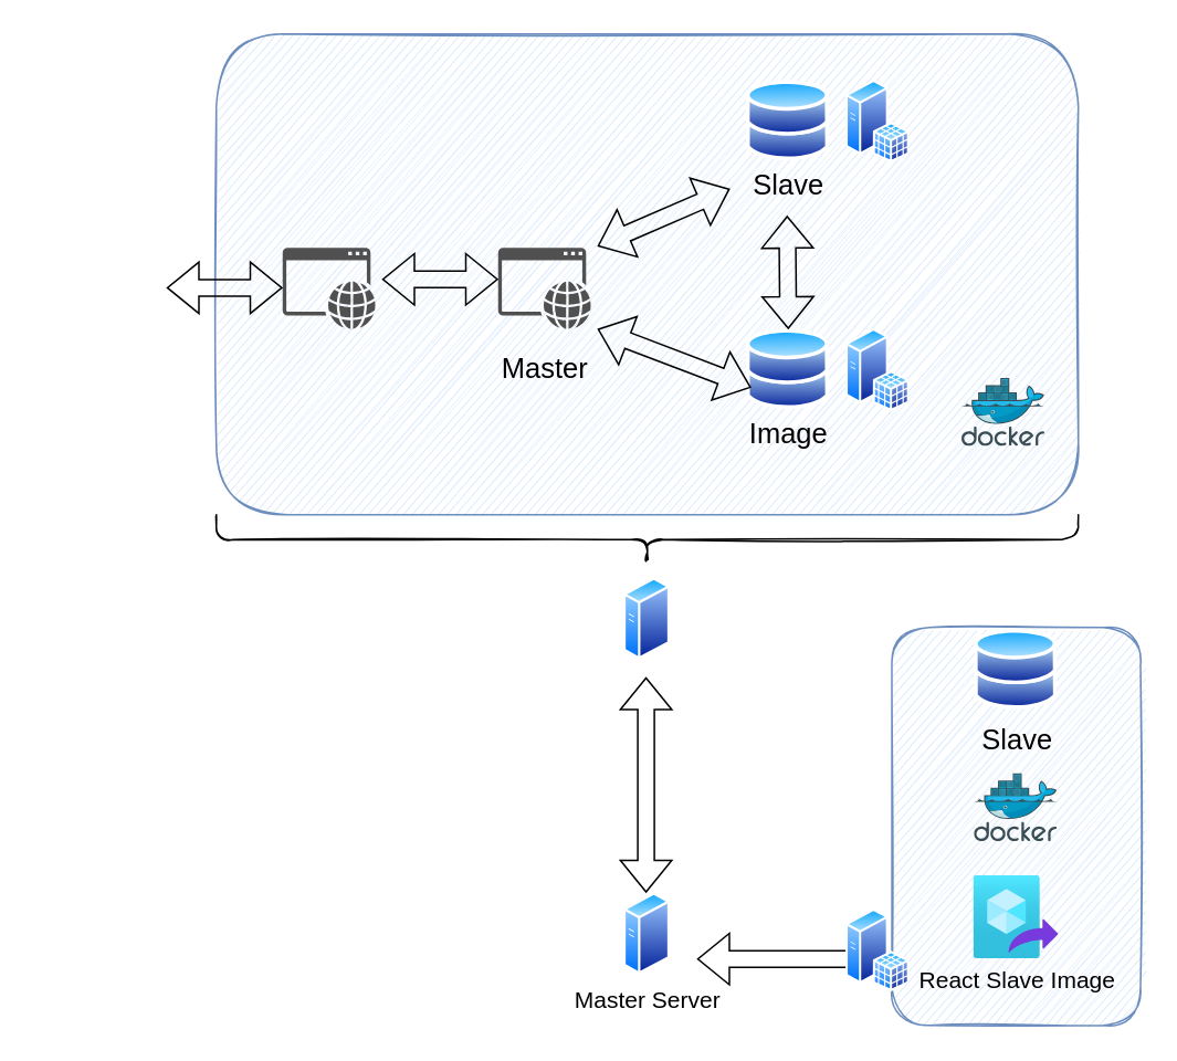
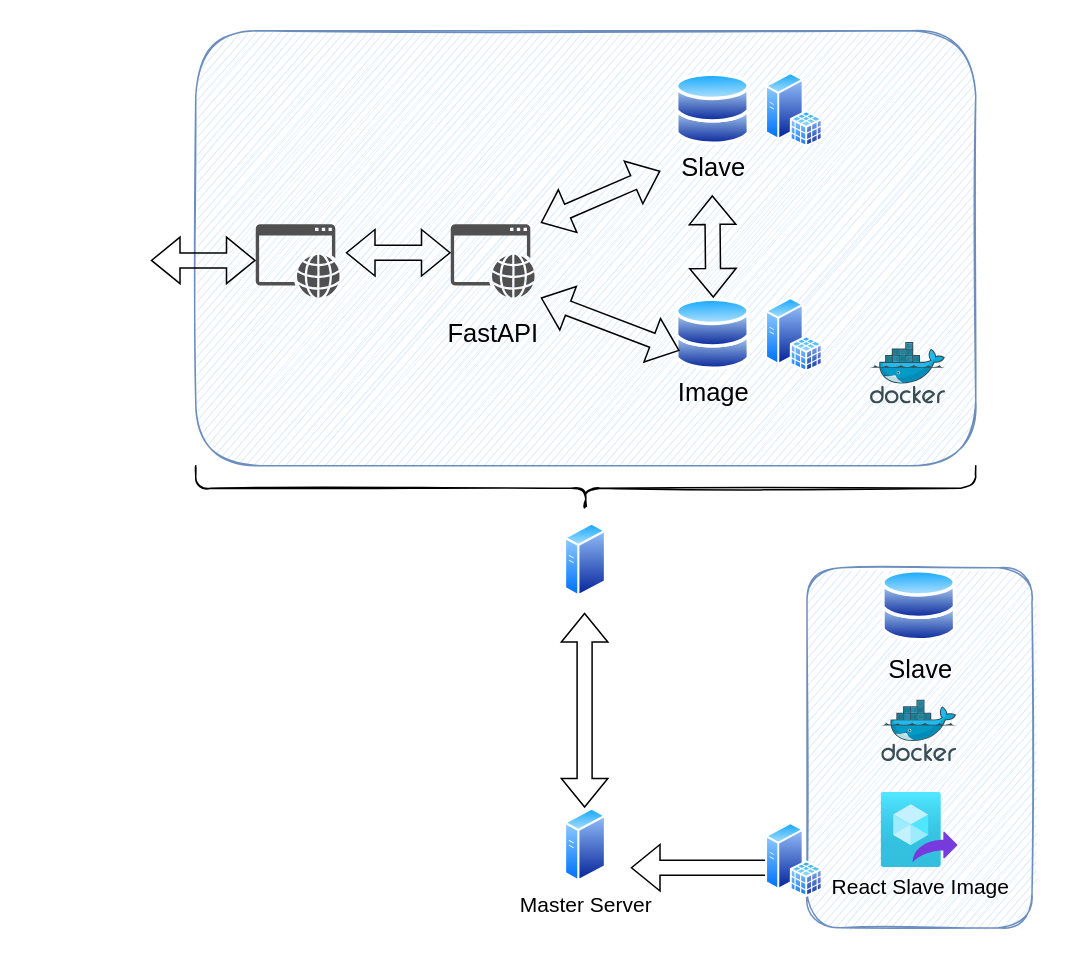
  <mxCell id="0" />
  <mxCell id="1" parent="0" />
  <mxCell id="2" value="" style="shape=flexArrow;endArrow=classic;html=1;rounded=0;fontSize=14;" edge="1" parent="1"><mxGeometry width="50" height="50" relative="1" as="geometry"><mxPoint x="530" y="578" as="sourcePoint" /><mxPoint x="420" y="578" as="targetPoint" /></mxGeometry></mxCell>
  <mxCell id="3" value="" style="rounded=1;whiteSpace=wrap;html=1;sketch=1;fontSize=17;fillColor=#dae8fc;strokeColor=#6c8ebf;" vertex="1" parent="1"><mxGeometry x="130" y="20" width="520" height="290" as="geometry" /></mxCell>
  <mxCell id="4" value="" style="aspect=fixed;perimeter=ellipsePerimeter;html=1;align=center;shadow=0;dashed=0;spacingTop=3;image;image=img/lib/active_directory/databases.svg;" vertex="1" parent="1"><mxGeometry x="450" y="198" width="50" height="49" as="geometry" /></mxCell>
  <mxCell id="5" value="" style="aspect=fixed;perimeter=ellipsePerimeter;html=1;align=center;shadow=0;dashed=0;spacingTop=3;image;image=img/lib/active_directory/databases.svg;" vertex="1" parent="1"><mxGeometry x="450" y="48" width="50" height="49" as="geometry" /></mxCell>
  <mxCell id="6" value="" style="sketch=0;aspect=fixed;html=1;points=[];align=center;image;fontSize=12;image=img/lib/mscae/Docker.svg;" vertex="1" parent="1"><mxGeometry x="580" y="228" width="50" height="41" as="geometry" /></mxCell>
  <mxCell id="7" value="&lt;font style=&quot;font-size: 17px;&quot;&gt;Image&lt;/font&gt;" style="text;html=1;align=center;verticalAlign=middle;resizable=0;points=[];autosize=1;strokeColor=none;fillColor=none;" vertex="1" parent="1"><mxGeometry x="435" y="247" width="80" height="30" as="geometry" /></mxCell>
  <mxCell id="8" value="&lt;font style=&quot;font-size: 17px;&quot;&gt;Slave&lt;/font&gt;" style="text;html=1;align=center;verticalAlign=middle;resizable=0;points=[];autosize=1;strokeColor=none;fillColor=none;" vertex="1" parent="1"><mxGeometry x="440" y="97" width="70" height="30" as="geometry" /></mxCell>
  <mxCell id="9" value="" style="shape=flexArrow;endArrow=classic;startArrow=classic;html=1;rounded=0;fontSize=17;entryX=0.491;entryY=1.087;entryDx=0;entryDy=0;entryPerimeter=0;exitX=0.5;exitY=0;exitDx=0;exitDy=0;" edge="1" parent="1" source="4" target="8"><mxGeometry width="100" height="100" relative="1" as="geometry"><mxPoint x="220" y="248" as="sourcePoint" /><mxPoint x="320" y="148" as="targetPoint" /></mxGeometry></mxCell>
  <mxCell id="10" value="" style="sketch=0;pointerEvents=1;shadow=0;dashed=0;html=1;strokeColor=none;fillColor=#505050;labelPosition=center;verticalLabelPosition=bottom;verticalAlign=top;outlineConnect=0;align=center;shape=mxgraph.office.concepts.application_web;fontSize=17;" vertex="1" parent="1"><mxGeometry x="300" y="149" width="56" height="49" as="geometry" /></mxCell>
  <mxCell id="11" value="" style="shape=image;html=1;verticalAlign=top;verticalLabelPosition=bottom;labelBackgroundColor=#ffffff;imageAspect=0;aspect=fixed;image=https://cdn2.iconfinder.com/data/icons/whcompare-isometric-web-hosting-servers/50/web-browser-on-laptop-128.png;sketch=1;fontSize=17;" vertex="1" parent="1"><mxGeometry x="20" y="124.5" width="81" height="81" as="geometry" /></mxCell>
  <mxCell id="12" value="" style="sketch=0;pointerEvents=1;shadow=0;dashed=0;html=1;strokeColor=none;fillColor=#505050;labelPosition=center;verticalLabelPosition=bottom;verticalAlign=top;outlineConnect=0;align=center;shape=mxgraph.office.concepts.application_web;fontSize=17;" vertex="1" parent="1"><mxGeometry x="170" y="149" width="56" height="49" as="geometry" /></mxCell>
  <mxCell id="13" value="" style="shape=flexArrow;endArrow=classic;startArrow=classic;html=1;rounded=0;fontSize=17;entryX=-0.003;entryY=0.548;entryDx=0;entryDy=0;entryPerimeter=0;" edge="1" parent="1" target="8"><mxGeometry width="100" height="100" relative="1" as="geometry"><mxPoint x="360" y="148" as="sourcePoint" /><mxPoint x="360" y="58.61" as="targetPoint" /></mxGeometry></mxCell>
  <mxCell id="14" value="" style="shape=flexArrow;endArrow=classic;startArrow=classic;html=1;rounded=0;fontSize=17;entryX=0;entryY=0.75;entryDx=0;entryDy=0;" edge="1" parent="1" target="4"><mxGeometry width="100" height="100" relative="1" as="geometry"><mxPoint x="360" y="198" as="sourcePoint" /><mxPoint x="449.79" y="123.44" as="targetPoint" /></mxGeometry></mxCell>
  <mxCell id="15" value="" style="shape=flexArrow;endArrow=classic;startArrow=classic;html=1;rounded=0;fontSize=17;" edge="1" parent="1"><mxGeometry width="100" height="100" relative="1" as="geometry"><mxPoint x="230" y="168" as="sourcePoint" /><mxPoint x="300" y="168" as="targetPoint" /></mxGeometry></mxCell>
  <mxCell id="16" value="" style="shape=flexArrow;endArrow=classic;startArrow=classic;html=1;rounded=0;fontSize=17;" edge="1" parent="1"><mxGeometry width="100" height="100" relative="1" as="geometry"><mxPoint x="100" y="173.13" as="sourcePoint" /><mxPoint x="170" y="173.13" as="targetPoint" /></mxGeometry></mxCell>
- <mxCell id="17" value="Master" style="text;html=1;align=center;verticalAlign=middle;resizable=0;points=[];autosize=1;strokeColor=none;fillColor=none;fontSize=17;" vertex="1" parent="1"><mxGeometry x="288" y="207.5" width="80" height="30" as="geometry" /></mxCell>
+ <mxCell id="17" value="FastAPI" style="text;html=1;align=center;verticalAlign=middle;resizable=0;points=[];autosize=1;strokeColor=none;fillColor=none;fontSize=17;" vertex="1" parent="1"><mxGeometry x="288" y="207.5" width="80" height="30" as="geometry" /></mxCell>
  <mxCell id="18" value="" style="shape=curlyBracket;whiteSpace=wrap;html=1;rounded=1;sketch=1;fontSize=14;direction=north;" vertex="1" parent="1"><mxGeometry x="130" y="310" width="520" height="30" as="geometry" /></mxCell>
  <mxCell id="19" value="" style="group" vertex="1" connectable="0" parent="1"><mxGeometry x="522.5" y="378" width="165" height="240" as="geometry" /></mxCell>
  <mxCell id="20" value="" style="rounded=1;whiteSpace=wrap;html=1;sketch=1;fontSize=17;fillColor=#dae8fc;strokeColor=#6c8ebf;" vertex="1" parent="19"><mxGeometry x="15" width="150" height="240" as="geometry" /></mxCell>
  <mxCell id="21" value="" style="group" vertex="1" connectable="0" parent="19"><mxGeometry y="150" width="165" height="77.819" as="geometry" /></mxCell>
  <mxCell id="22" value="" style="aspect=fixed;html=1;points=[];align=center;image;fontSize=12;image=img/lib/azure2/compute/Image_Definitions.svg;sketch=1;" vertex="1" parent="21"><mxGeometry x="64.42" width="51.56" height="50" as="geometry" /></mxCell>
  <mxCell id="23" value="&lt;font style=&quot;font-size: 14px;&quot;&gt;React Slave Image&lt;/font&gt;" style="text;html=1;align=center;verticalAlign=middle;resizable=0;points=[];autosize=1;strokeColor=none;fillColor=none;fontSize=17;" vertex="1" parent="21"><mxGeometry x="15" y="47.819" width="150" height="30" as="geometry" /></mxCell>
  <mxCell id="24" value="" style="aspect=fixed;perimeter=ellipsePerimeter;html=1;align=center;shadow=0;dashed=0;spacingTop=3;image;image=img/lib/active_directory/sql_server.svg;sketch=1;fontSize=14;" vertex="1" parent="21"><mxGeometry x="-12.5" y="20" width="38.5" height="50" as="geometry" /></mxCell>
  <mxCell id="25" value="" style="sketch=0;aspect=fixed;html=1;points=[];align=center;image;fontSize=12;image=img/lib/mscae/Docker.svg;" vertex="1" parent="19"><mxGeometry x="65" y="88.41" width="50" height="41" as="geometry" /></mxCell>
  <mxCell id="26" value="" style="aspect=fixed;perimeter=ellipsePerimeter;html=1;align=center;shadow=0;dashed=0;spacingTop=3;image;image=img/lib/active_directory/databases.svg;" vertex="1" parent="19"><mxGeometry x="65" y="1" width="50" height="49" as="geometry" /></mxCell>
  <mxCell id="27" value="&lt;font style=&quot;font-size: 17px;&quot;&gt;Slave&lt;/font&gt;" style="text;html=1;align=center;verticalAlign=middle;resizable=0;points=[];autosize=1;strokeColor=none;fillColor=none;" vertex="1" parent="19"><mxGeometry x="55" y="53.91" width="70" height="30" as="geometry" /></mxCell>
  <mxCell id="28" value="" style="group" vertex="1" connectable="0" parent="1"><mxGeometry x="330" y="538" width="120" height="80" as="geometry" /></mxCell>
  <mxCell id="29" value="" style="aspect=fixed;perimeter=ellipsePerimeter;html=1;align=center;shadow=0;dashed=0;spacingTop=3;image;image=img/lib/active_directory/generic_server.svg;sketch=1;fontSize=14;" vertex="1" parent="28"><mxGeometry x="46" width="28.0" height="50" as="geometry" /></mxCell>
  <mxCell id="30" value="Master Server" style="text;html=1;align=center;verticalAlign=middle;resizable=0;points=[];autosize=1;strokeColor=none;fillColor=none;fontSize=14;" vertex="1" parent="28"><mxGeometry y="50" width="120" height="30" as="geometry" /></mxCell>
  <mxCell id="31" value="" style="aspect=fixed;perimeter=ellipsePerimeter;html=1;align=center;shadow=0;dashed=0;spacingTop=3;image;image=img/lib/active_directory/sql_server.svg;sketch=1;fontSize=14;" vertex="1" parent="1"><mxGeometry x="510" y="198" width="38.5" height="50" as="geometry" /></mxCell>
  <mxCell id="32" value="" style="aspect=fixed;perimeter=ellipsePerimeter;html=1;align=center;shadow=0;dashed=0;spacingTop=3;image;image=img/lib/active_directory/sql_server.svg;sketch=1;fontSize=14;" vertex="1" parent="1"><mxGeometry x="510" y="48" width="38.5" height="50" as="geometry" /></mxCell>
  <mxCell id="33" value="" style="aspect=fixed;perimeter=ellipsePerimeter;html=1;align=center;shadow=0;dashed=0;spacingTop=3;image;image=img/lib/active_directory/generic_server.svg;sketch=1;fontSize=14;" vertex="1" parent="1"><mxGeometry x="376" y="348" width="28.0" height="50" as="geometry" /></mxCell>
  <mxCell id="34" value="" style="shape=flexArrow;endArrow=classic;startArrow=classic;html=1;rounded=0;fontSize=14;" edge="1" parent="1"><mxGeometry width="100" height="100" relative="1" as="geometry"><mxPoint x="389.23" y="538" as="sourcePoint" /><mxPoint x="389.23" y="408" as="targetPoint" /></mxGeometry></mxCell>
